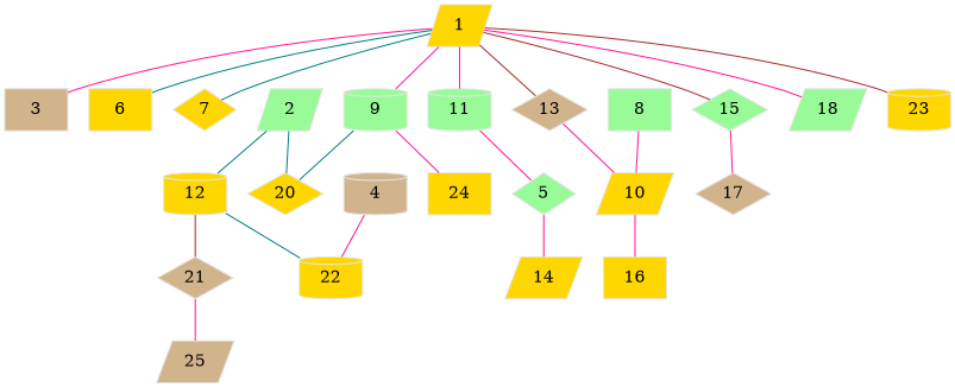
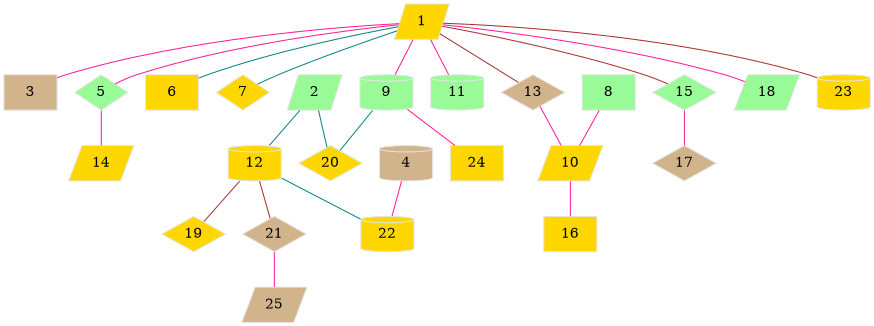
  graph {
    node [color=gray90 fillcolor=gold shape=diamond style=filled]
    edge [color=deeppink weight=1.0]
    1 [shape=parallelogram]
    3 [fillcolor=tan shape=box]
    5 [fillcolor=palegreen]
    6 [shape=box]
    7
    9 [fillcolor=palegreen shape=cylinder]
    11 [fillcolor=palegreen shape=cylinder]
    13 [fillcolor=tan]
    15 [fillcolor=palegreen]
    18 [fillcolor=palegreen shape=parallelogram]
    23 [shape=cylinder]
    14 [shape=parallelogram]
    20
    24 [shape=box]
    10 [shape=parallelogram]
    16 [shape=box]
    17 [fillcolor=tan]
    2 [fillcolor=palegreen shape=parallelogram]
    12 [shape=cylinder]
    22 [shape=cylinder]
+   19
    21 [fillcolor=tan]
    4 [fillcolor=tan shape=cylinder]
    8 [fillcolor=palegreen shape=box]
    25 [fillcolor=tan shape=parallelogram]
    1 -- 3
-   11 -- 5
+   1 -- 5
    1 -- 6 [color=teal]
    1 -- 7 [color=teal]
    1 -- 9
    1 -- 11
    1 -- 13 [color=brown]
    1 -- 15 [color=brown]
    1 -- 18
    1 -- 23 [color=brown]
    5 -- 14
    9 -- 20 [color=teal]
    9 -- 24
    13 -- 10
    15 -- 17
    10 -- 16
    2 -- 20 [color=teal]
    2 -- 12 [color=teal]
    12 -- 22 [color=teal]
+   12 -- 19 [color=brown]
    12 -- 21 [color=brown]
    21 -- 25
    4 -- 22
    8 -- 10
  }
